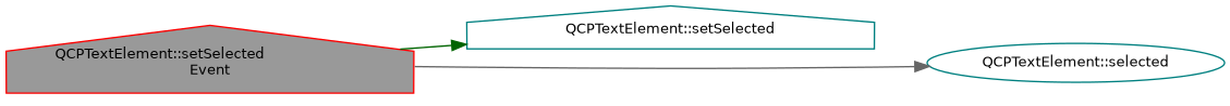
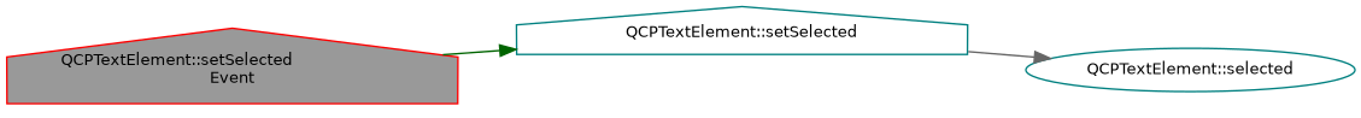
  digraph {
    rankdir=LR
    node [color=teal fillcolor=white fontname=Helvetica fontsize=10 shape=house style=filled]
    edge [fontname=Helvetica fontsize=10 labelfontname=Helvetica labelfontsize=10 style=solid]
    n1 [color=red fillcolor=grey60 fontcolor=black height=0.2 label="QCPTextElement::setSelected\lEvent" width=0.4]
    n2 [height=0.2 label="QCPTextElement::setSelected" width=0.4]
    n3 [height=0.2 label="QCPTextElement::selected" shape=ellipse width=0.4]
    n1 -> n2 [color=darkgreen]
-   n1 -> n3 [color=gray40]
+   n2 -> n3 [color=gray40]
  }
